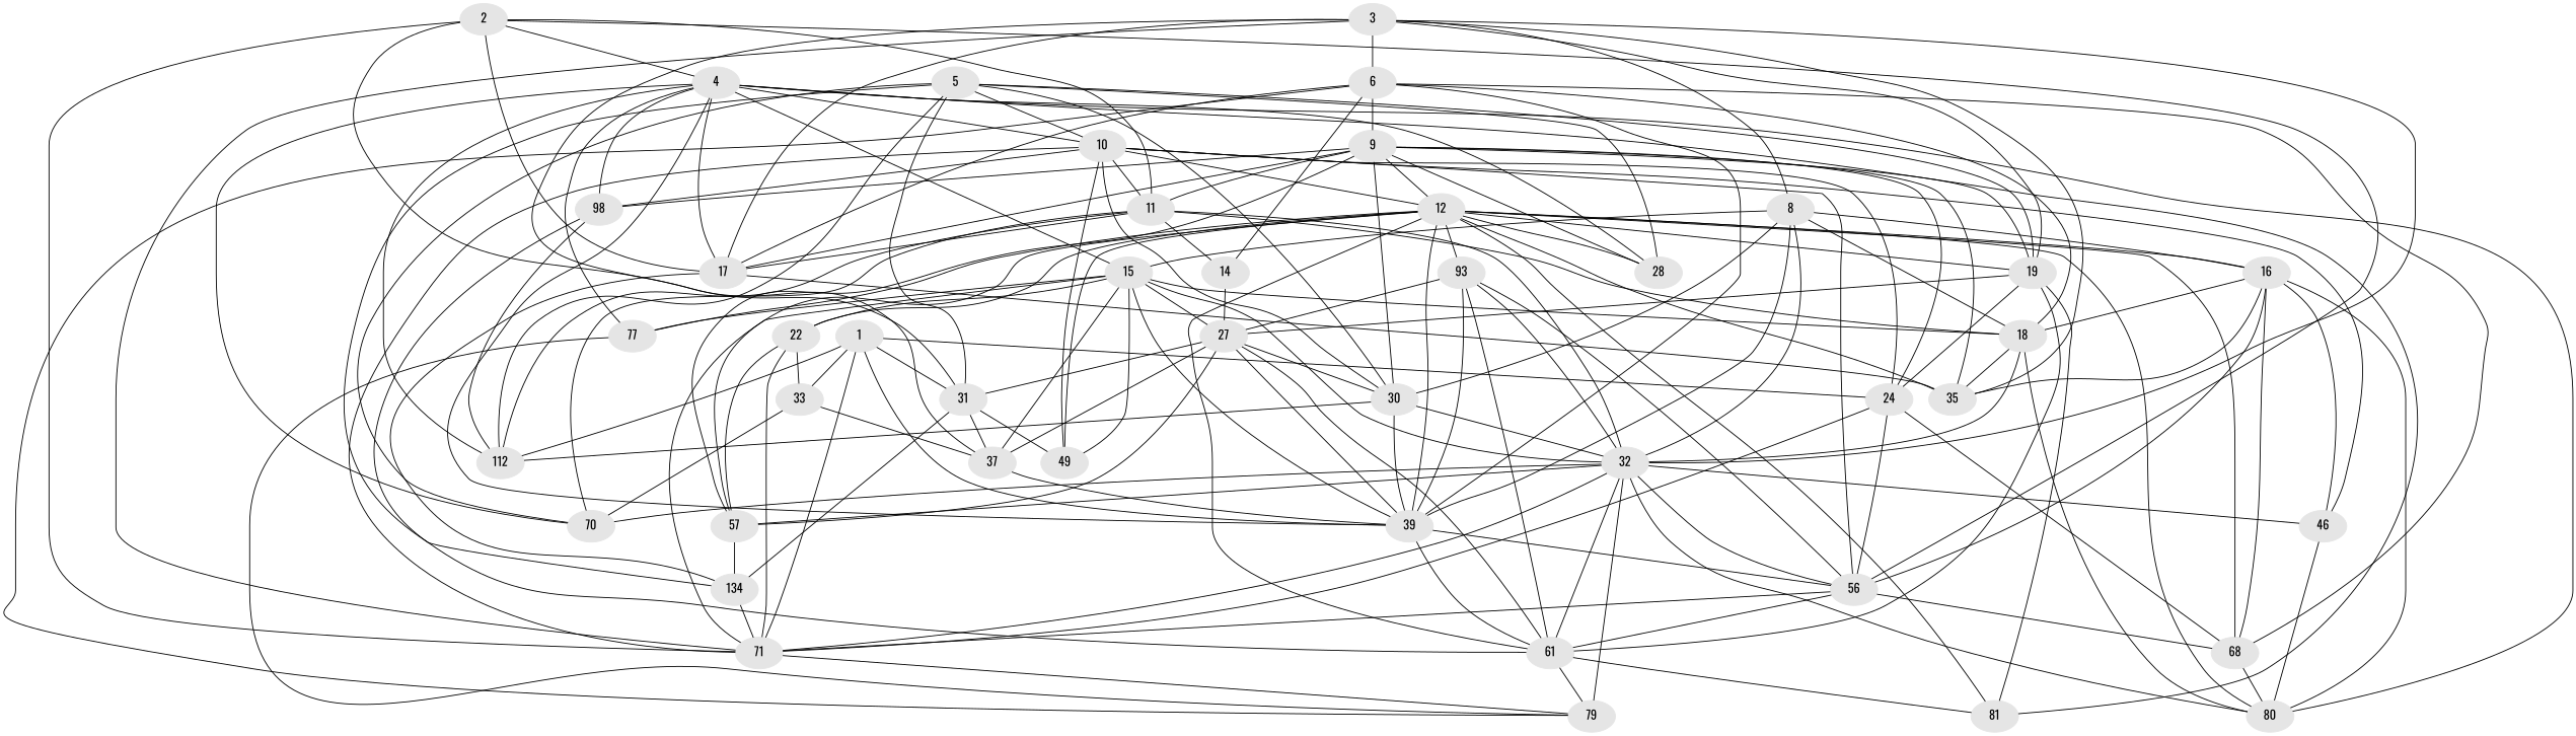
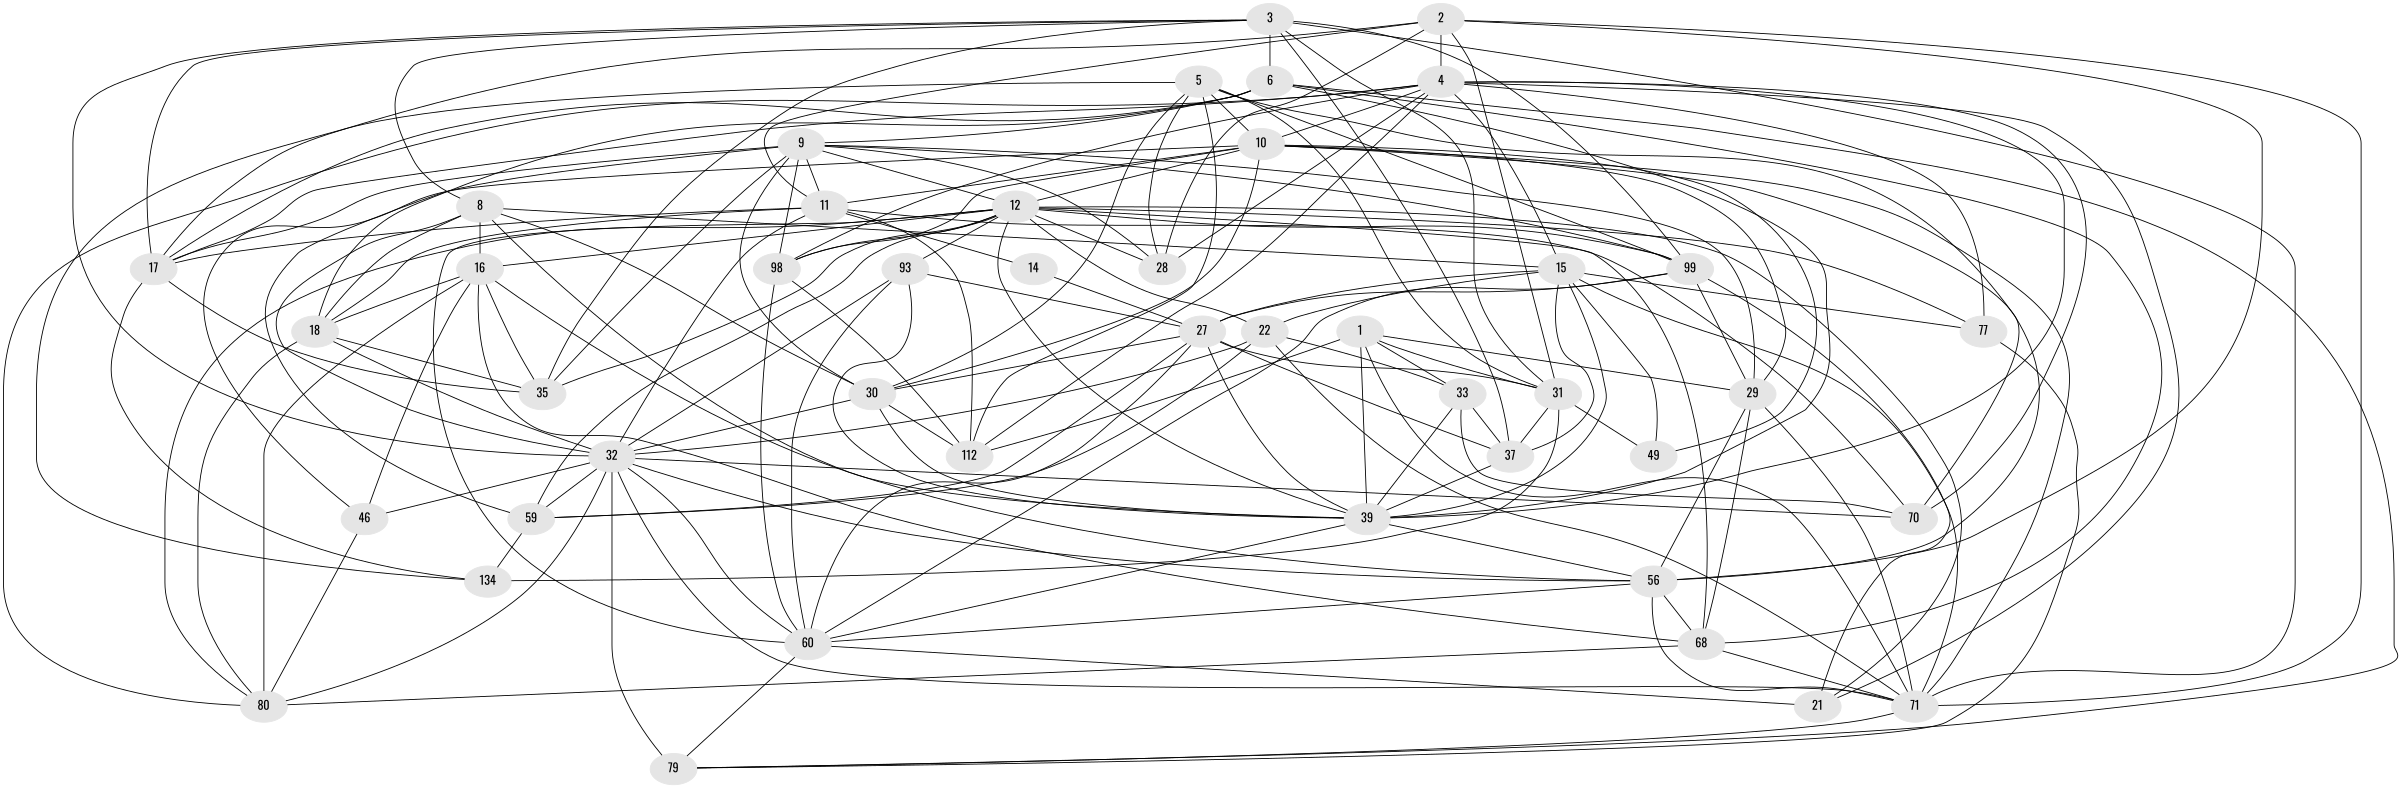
  graph {
    fontname=Oswald
    node [color=gray90 fontname=Oswald style=filled]
    edge [fontname=Oswald]
    1 [super="+116"]
-   29 [super="+61+47+128" label=24]
+   29 [super="+61+47+128"]
    31 [super="+83"]
    33 [super="+135"]
    39 [super="+122+78+106+74"]
    71 [super="+144+131+104"]
    112 [super="+124"]
    56 [super="+87+68"]
    n9 [label=68 super="+94"]
    37 [super="+108"]
    134
    49
    70 [super="+103"]
-   60 [super="+76+140" label=61]
+   60 [super="+76+140"]
    79 [super="+113"]
    2 [super="+41+36+7+93"]
    4 [super="+114+69+57"]
    11 [super="+118+95"]
    17 [super="+67"]
    28 [super="+75+99"]
    10 [super="+21+64+72+24"]
    15 [super="+25+34"]
    n23 [label=98 super="+55"]
    77
    80 [super="+91+98"]
-   81
+   81 [label=21]
    32 [super="+111+101+40"]
    14
    18 [super="+20+138"]
    35 [super="+54"]
-   59 [super="+89" label=57]
+   59 [super="+89"]
    46
    3 [super="+65+26"]
    6 [super="+129+43+109"]
    8 [super="+22+88"]
-   19 [super="+66+53"]
+   19 [super="+66+53" label=99]
    9 [super="+45+125"]
    30 [super="+51"]
    16 [super="+44+100"]
    27 [super="+52+120"]
    12 [super="+127+42"]
    n42 [label=22 super="+146"]
    5 [super="+50+110"]
    n44 [label=93 super="+90"]
    1 -- 29
    1 -- 31
    1 -- 33
    1 -- 39
    1 -- 71
    1 -- 112
    29 -- 71
    29 -- 56
    29 -- n9
    31 -- 37
    31 -- 134
    31 -- 49
+   33 -- 39
    33 -- 37
    33 -- 70 [weight=2]
    39 -- 56 [weight=2]
    39 -- 60
    71 -- 79
    56 -- 71
    56 -- n9 [weight=2]
    56 -- 60
-   134 -- 71
+   n9 -- 71
    n9 -- 80
    37 -- 39
    60 -- 79
    60 -- 81
    2 -- 31
    2 -- 71 [weight=2]
    2 -- 56 [weight=2]
    2 -- 4
    2 -- 11
    2 -- 17 [weight=2]
+   2 -- 28 [weight=2]
    4 -- 39
    4 -- 112
    4 -- 70
    4 -- 17
    4 -- 28 [weight=2]
    4 -- 10
    4 -- 15 [weight=2]
    4 -- n23
    4 -- 77
    4 -- 80
    4 -- 81
    11 -- 112
    11 -- 70
    11 -- 17
    11 -- 32
    11 -- 14
    11 -- 18
    17 -- 134
    17 -- 35
    10 -- 29
    10 -- 71
    10 -- 56
    10 -- 49
    10 -- 11
    10 -- n23
    10 -- 46
    10 -- 30
    10 -- 12
    15 -- 39
    15 -- 71
    15 -- 37
    15 -- 49
    15 -- 77
-   15 -- 18
    15 -- 27
    15 -- n42
    n23 -- 112
    n23 -- 60
    77 -- 79
    32 -- 71
    32 -- 56
    32 -- 70
    32 -- 60
    32 -- 79 [weight=4]
    32 -- 80
    32 -- 59
    32 -- 46
    14 -- 27
    18 -- 80
    18 -- 32
    18 -- 35
    59 -- 134
    46 -- 80
+   3 -- 31
    3 -- 71
    3 -- 37
    3 -- 17
    3 -- 32
    3 -- 35
    3 -- 6 [weight=2]
    3 -- 8
    3 -- 19
    6 -- 39
    6 -- n9
    6 -- 79
    6 -- 17
-   6 -- 14 [weight=2]
    6 -- 18
    6 -- 9
    8 -- 39
    8 -- 15 [weight=2]
    8 -- 32
    8 -- 18
    8 -- 30
    8 -- 16
    19 -- 29
    19 -- 60
    19 -- 81
    19 -- 27
    9 -- 29
    9 -- 11
    9 -- 17 [weight=2]
    9 -- 28
    9 -- n23
    9 -- 35
    9 -- 59
    9 -- 19
    9 -- 30
    9 -- 12
    30 -- 39
    30 -- 112
    30 -- 32
    16 -- 56 [weight=2]
    16 -- n9
    16 -- 80 [weight=2]
    16 -- 18
    16 -- 35
    16 -- 46
    27 -- 31
    27 -- 39
    27 -- 37
    27 -- 60
    27 -- 59
    27 -- 30
    12 -- 39
    12 -- n9
    12 -- 60
    12 -- 28
-   12 -- 49
+   12 -- n23
    12 -- 77
    12 -- 80
    12 -- 81
    12 -- 35
    12 -- 59
    12 -- 19
    12 -- 16
    12 -- n42
    12 -- n44
    n42 -- 33
    n42 -- 71
-   15 -- 32
+   n42 -- 32
    n42 -- 59
    5 -- 31
    5 -- 112
    5 -- 134
    5 -- 70
    5 -- 28
    5 -- 10
    5 -- 19
    5 -- 30
    n44 -- 39
-   n44 -- 56
    n44 -- 60
    n44 -- 32
    n44 -- 27
  }
